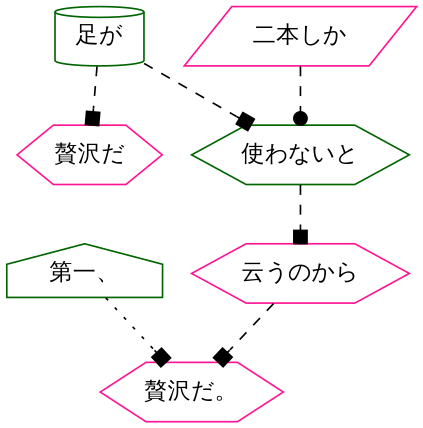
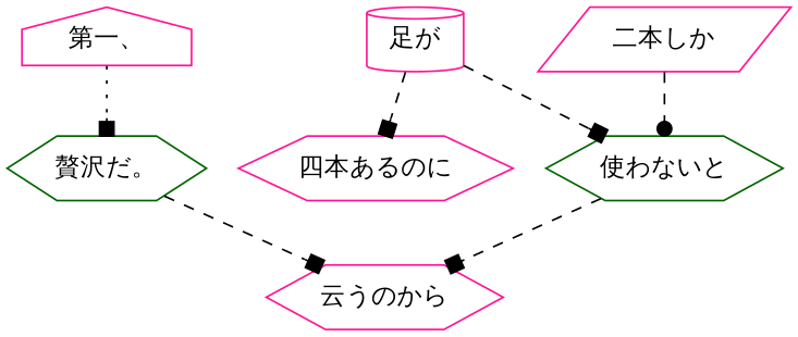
  digraph {
    node [color=deeppink shape=hexagon]
    edge [arrowhead=box style=dashed]
-   n1 [color=darkgreen label="第一、" shape=house]
-   n2 [label="贅沢だ。"]
-   n3 [color=darkgreen label="足が" shape=cylinder]
-   n4 [label="贅沢だ"]
+   n1 [label="第一、" shape=house]
+   n2 [color=darkgreen label="贅沢だ。"]
+   n3 [label="足が" shape=cylinder]
+   n4 [label="四本あるのに"]
    n5 [color=darkgreen label="使わないと"]
    n6 [label="云うのから"]
    n7 [label="二本しか" shape=parallelogram]
    n1 -> n2 [style=dotted]
    n3 -> n4
    n3 -> n5
    n5 -> n6
-   n6 -> n2
+   n2 -> n6
    n7 -> n5 [arrowhead=dot]
  }
